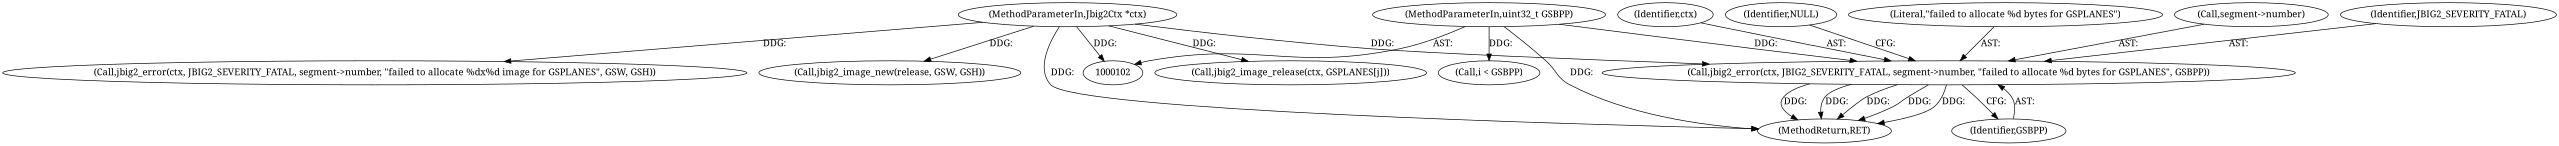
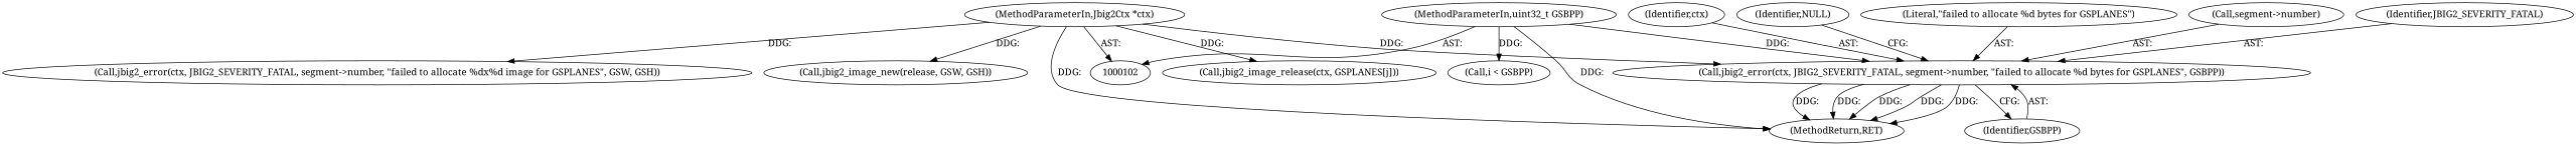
  digraph {
    fontname="Noto Serif"
    node [fontname="Noto Serif"]
    edge [fontname="Noto Serif"]
    n1 [label="(Call,jbig2_error(ctx, JBIG2_SEVERITY_FATAL, segment->number, \"failed to allocate %d bytes for GSPLANES\", GSBPP))"]
    n2 [label="(Identifier,GSBPP)"]
    n3 [label="(MethodReturn,RET)"]
    n4 [label="(MethodParameterIn,Jbig2Ctx *ctx)"]
    n5 [label="(Call,jbig2_image_release(ctx, GSPLANES[j]))"]
    n6 [label="(Call,jbig2_error(ctx, JBIG2_SEVERITY_FATAL, segment->number, \"failed to allocate %dx%d image for GSPLANES\", GSW, GSH))"]
    n7 [label="(Call,jbig2_image_new(release, GSW, GSH))"]
    1000102
    n9 [label="(MethodParameterIn,uint32_t GSBPP)"]
    n10 [label="(Call,i < GSBPP)"]
    n11 [label="(Identifier,ctx)"]
    n12 [label="(Identifier,NULL)"]
    n13 [label="(Literal,\"failed to allocate %d bytes for GSPLANES\")"]
    n14 [label="(Call,segment->number)"]
    n15 [label="(Identifier,JBIG2_SEVERITY_FATAL)"]
    n1 -> n2 [label="CFG: "]
    n1 -> n3 [label="DDG: "]
    n1 -> n3 [label="DDG: "]
    n1 -> n3 [label="DDG: "]
    n1 -> n3 [label="DDG: "]
    n1 -> n3 [label="DDG: "]
    n2 -> n1 [label="AST: "]
    n4 -> n1 [label="DDG: "]
    n4 -> n3 [label="DDG: "]
    n4 -> n5 [label="DDG: "]
    n4 -> n6 [label="DDG: "]
    n4 -> n7 [label="DDG: "]
-   n4 -> 1000102 [label="DDG: "]
+   n4 -> 1000102 [label="AST: "]
    n9 -> n1 [label="DDG: "]
    n9 -> n3 [label="DDG: "]
    n9 -> 1000102 [label="AST: "]
    n9 -> n10 [label="DDG: "]
    n11 -> n1 [label="AST: "]
    n12 -> n1 [label="CFG: "]
    n13 -> n1 [label="AST: "]
    n14 -> n1 [label="AST: "]
    n15 -> n1 [label="AST: "]
  }
